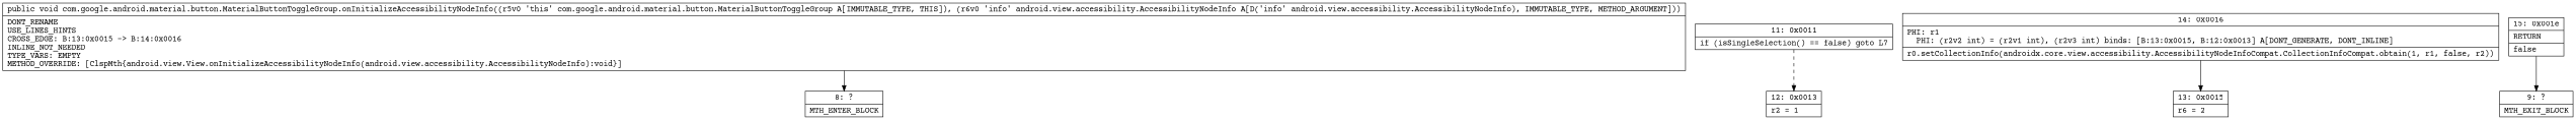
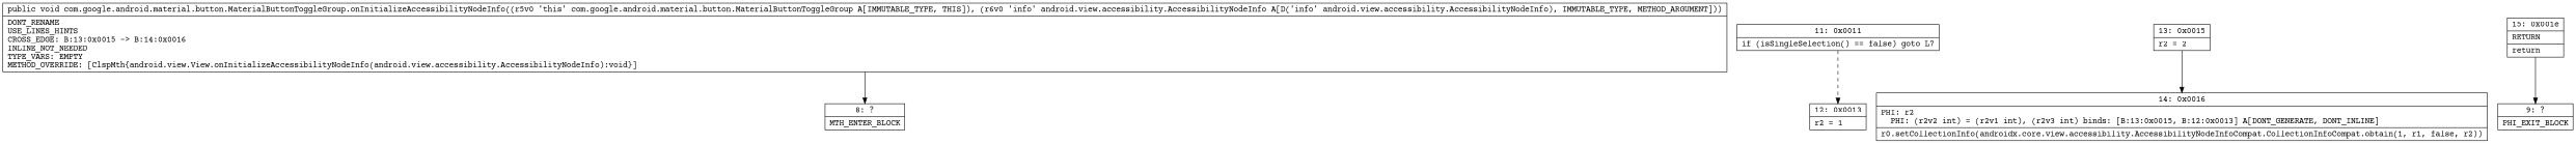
  digraph {
    fontname="Courier Prime"
    node [fontname="Courier Prime" shape=record]
    edge [fontname="Courier Prime"]
    n1 [label="{8\:\ ?|MTH_ENTER_BLOCK\l}"]
    n2 [label="{11\:\ 0x0011|if (isSingleSelection() == false) goto L7\l}"]
    n3 [label="{12\:\ 0x0013|r2 = 1\l}"]
-   n4 [label="{13\:\ 0x0015|r6 = 2\l}"]
-   n5 [label="{14\:\ 0x0016|PHI: r1 \l  PHI: (r2v2 int) = (r2v1 int), (r2v3 int) binds: [B:13:0x0015, B:12:0x0013] A[DONT_GENERATE, DONT_INLINE]\l|r0.setCollectionInfo(androidx.core.view.accessibility.AccessibilityNodeInfoCompat.CollectionInfoCompat.obtain(1, r1, false, r2))\l}"]
-   n6 [label="{15\:\ 0x001e|RETURN\l|false\l}"]
-   n7 [label="{9\:\ ?|MTH_EXIT_BLOCK\l}"]
+   n4 [label="{13\:\ 0x0015|r2 = 2\l}"]
+   n5 [label="{14\:\ 0x0016|PHI: r2 \l  PHI: (r2v2 int) = (r2v1 int), (r2v3 int) binds: [B:13:0x0015, B:12:0x0013] A[DONT_GENERATE, DONT_INLINE]\l|r0.setCollectionInfo(androidx.core.view.accessibility.AccessibilityNodeInfoCompat.CollectionInfoCompat.obtain(1, r1, false, r2))\l}"]
+   n6 [label="{15\:\ 0x001e|RETURN\l|return\l}"]
+   n7 [label="{9\:\ ?|PHI_EXIT_BLOCK\l}"]
    n8 [label="{public void com.google.android.material.button.MaterialButtonToggleGroup.onInitializeAccessibilityNodeInfo((r5v0 'this' com.google.android.material.button.MaterialButtonToggleGroup A[IMMUTABLE_TYPE, THIS]), (r6v0 'info' android.view.accessibility.AccessibilityNodeInfo A[D('info' android.view.accessibility.AccessibilityNodeInfo), IMMUTABLE_TYPE, METHOD_ARGUMENT]))  | DONT_RENAME\lUSE_LINES_HINTS\lCROSS_EDGE: B:13:0x0015 \-\> B:14:0x0016\lINLINE_NOT_NEEDED\lTYPE_VARS: EMPTY\lMETHOD_OVERRIDE: [ClspMth\{android.view.View.onInitializeAccessibilityNodeInfo(android.view.accessibility.AccessibilityNodeInfo):void\}]\l}"]
    n2 -> n3 [style=dashed]
-   n5 -> n4
+   n4 -> n5
    n6 -> n7
    n8 -> n1
  }
